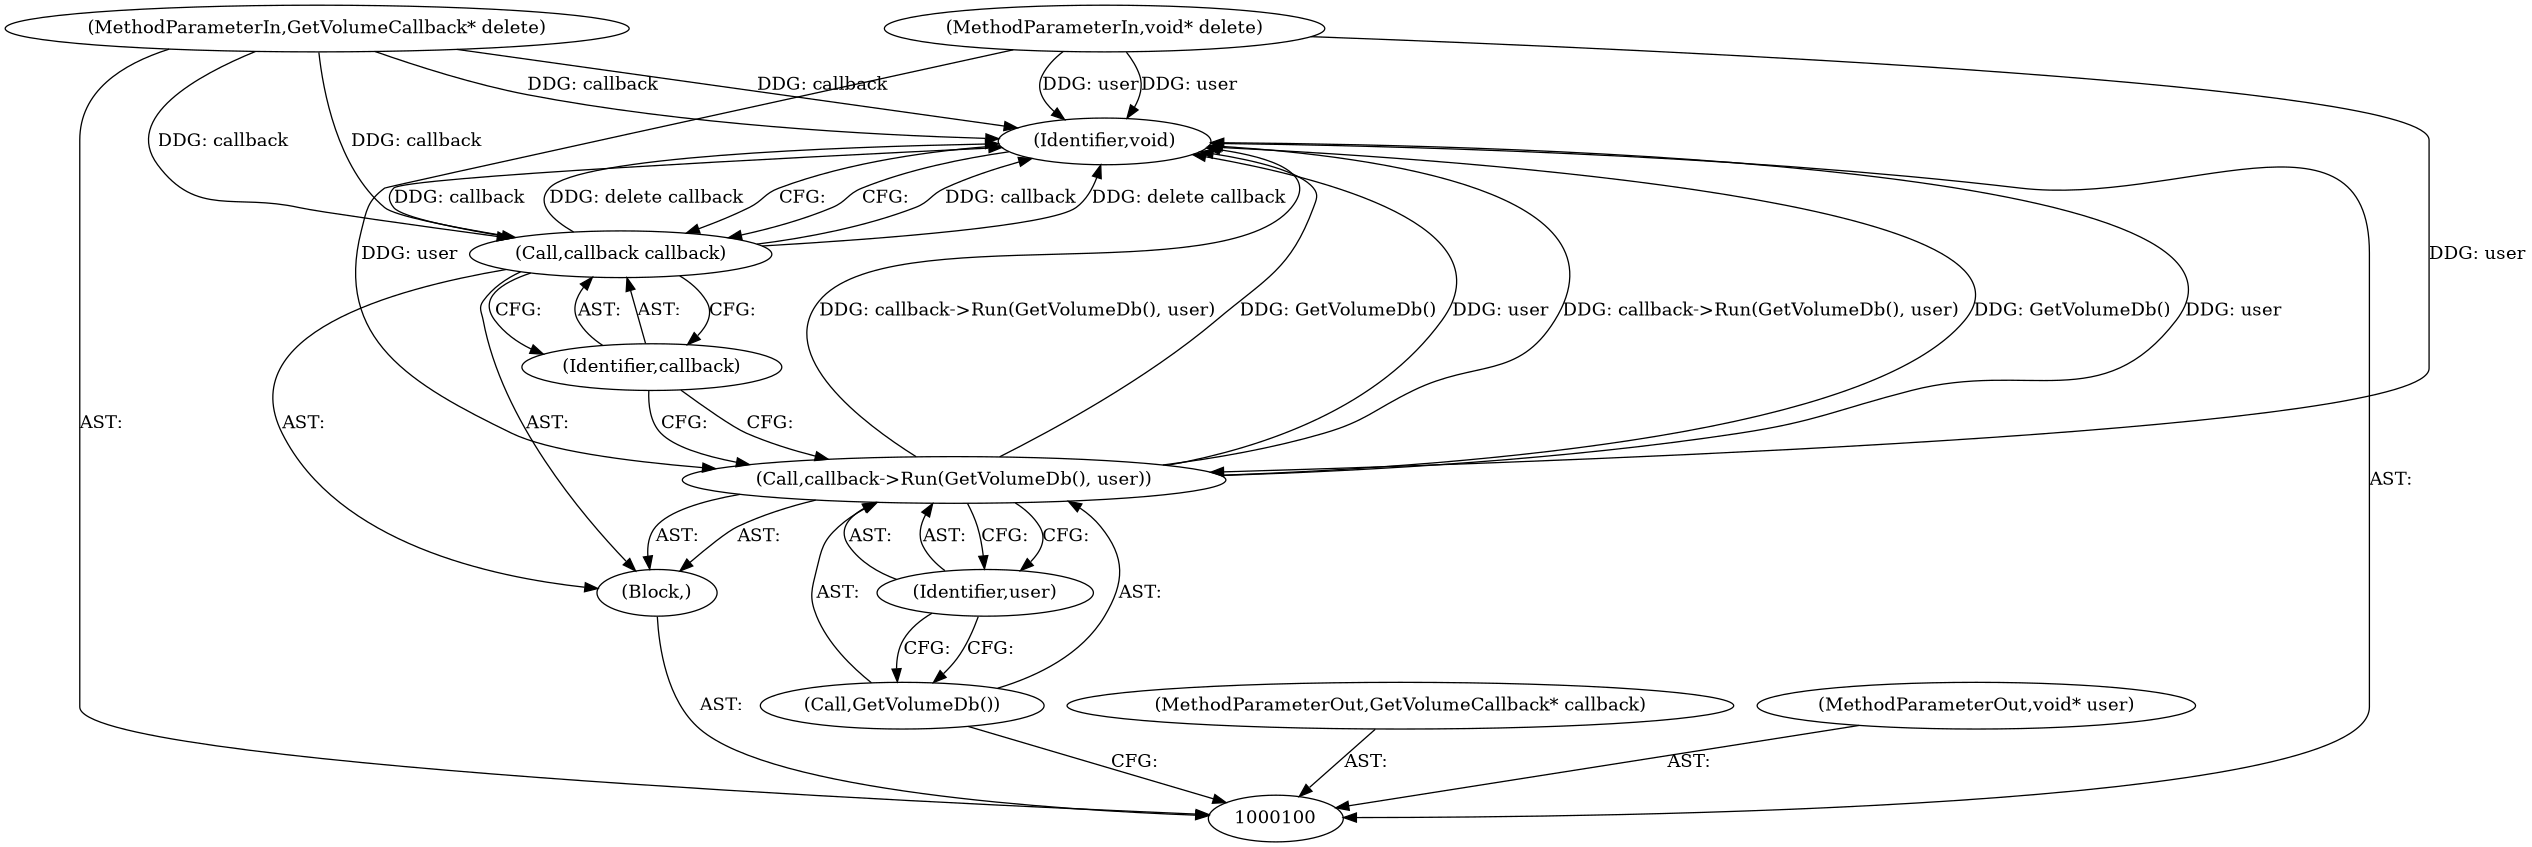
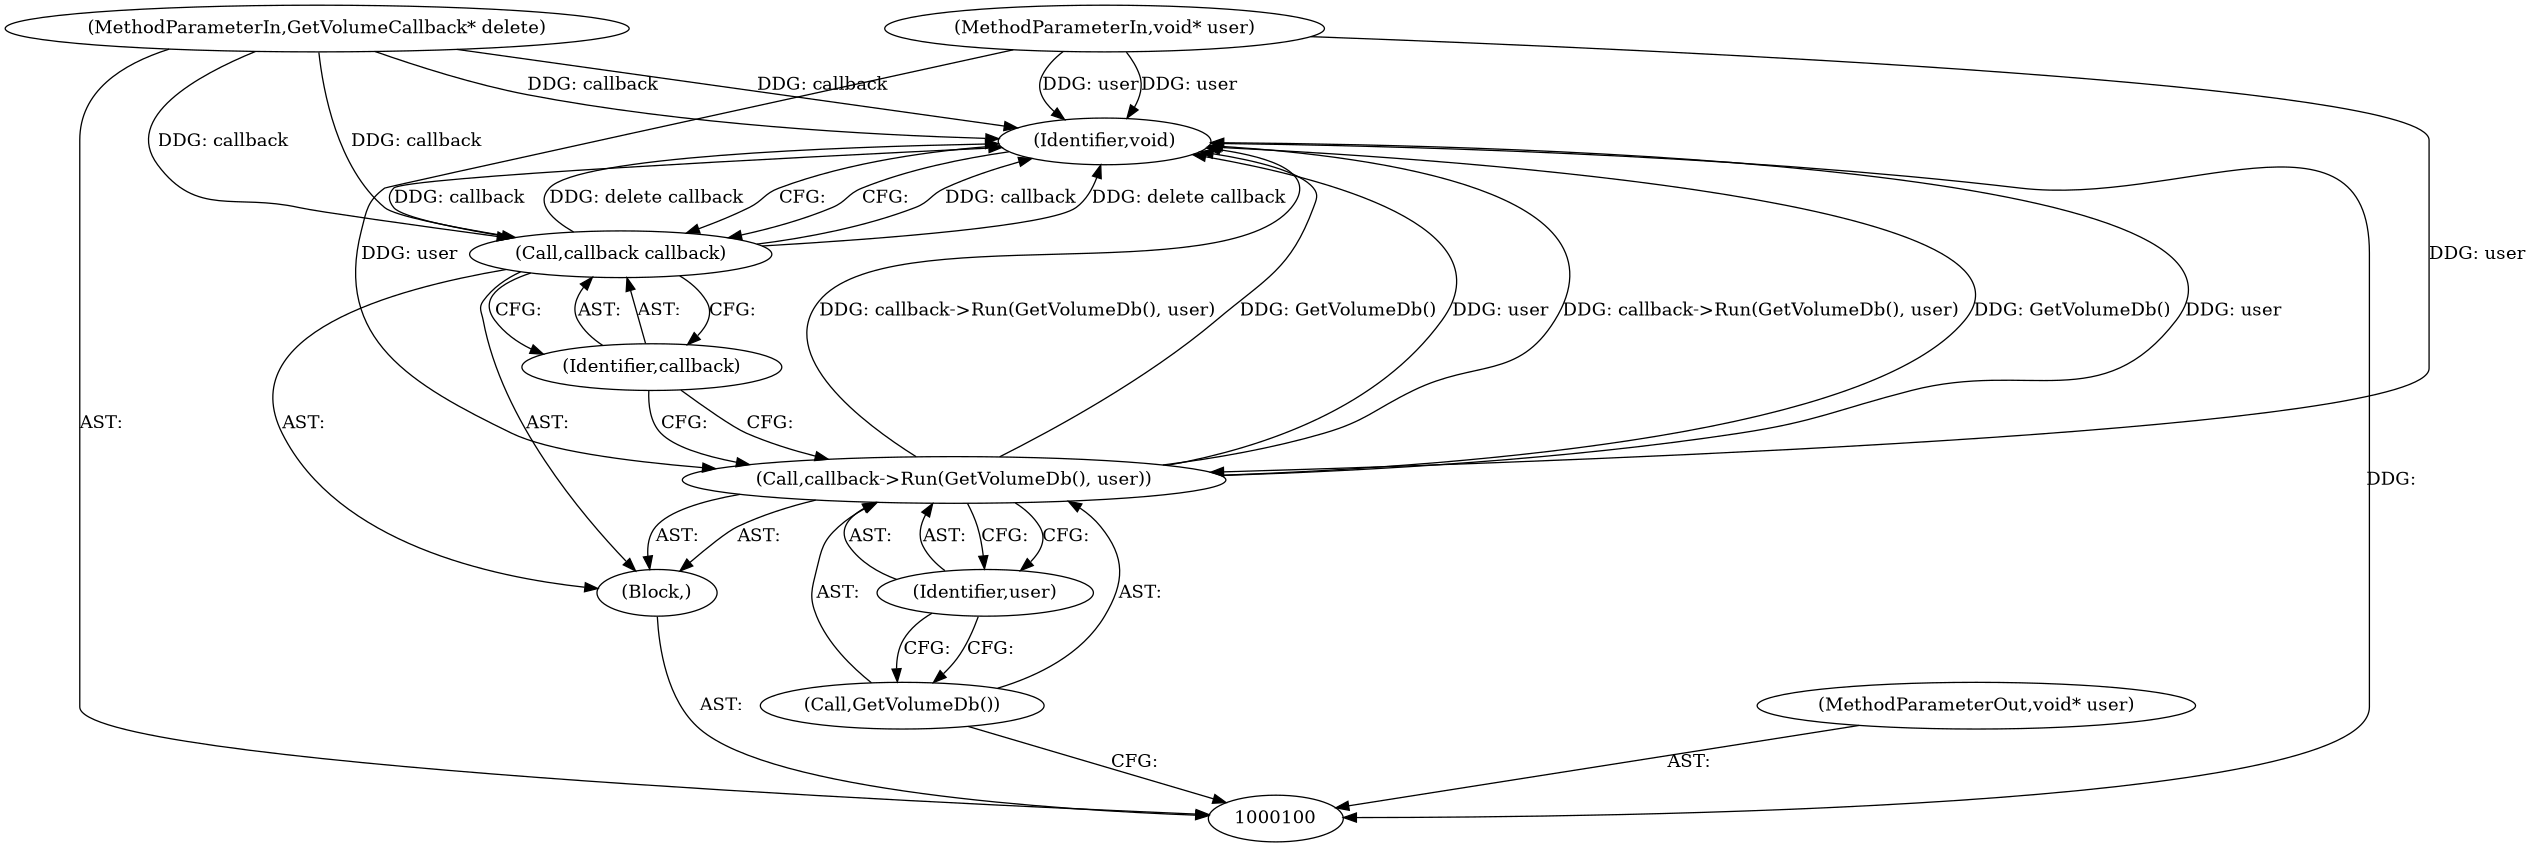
  digraph {
    n1 [label="(Identifier,void)"]
    n2 [label="(Call,callback callback)"]
    1000100
    n4 [label="(Block,)"]
    n5 [label="(Identifier,callback)"]
    n6 [label="(MethodParameterIn,GetVolumeCallback* delete)"]
-   n7 [label="(MethodParameterOut,GetVolumeCallback* callback)"]
-   n8 [label="(MethodParameterIn,void* delete)"]
+   n8 [label="(MethodParameterIn,void* user)"]
    n9 [label="(Call,callback->Run(GetVolumeDb(), user))"]
    n10 [label="(Identifier,user)"]
    n11 [label="(MethodParameterOut,void* user)"]
    n12 [label="(Call,GetVolumeDb())"]
    n1 -> n2 [label="CFG: "]
    n1 -> n2 [label="CFG: "]
-   n1 -> 1000100 [label="AST: "]
+   n1 -> 1000100 [label="DDG: "]
    n2 -> n1 [label="DDG: callback"]
    n2 -> n1 [label="DDG: delete callback"]
    n2 -> n1 [label="DDG: callback"]
    n2 -> n1 [label="DDG: delete callback"]
    n2 -> n4 [label="AST: "]
    n2 -> n4 [label="AST: "]
    n2 -> n5 [label="CFG: "]
    n2 -> n5 [label="CFG: "]
    n4 -> 1000100 [label="AST: "]
    n5 -> n2 [label="AST: "]
    n5 -> n2 [label="AST: "]
    n5 -> n9 [label="CFG: "]
    n5 -> n9 [label="CFG: "]
    n6 -> n1 [label="DDG: callback"]
    n6 -> n1 [label="DDG: callback"]
    n6 -> n2 [label="DDG: callback"]
    n6 -> n2 [label="DDG: callback"]
    n6 -> 1000100 [label="AST: "]
-   n7 -> 1000100 [label="AST: "]
    n8 -> n1 [label="DDG: user"]
    n8 -> n1 [label="DDG: user"]
    n8 -> n9 [label="DDG: user"]
    n8 -> n9 [label="DDG: user"]
    n9 -> n1 [label="DDG: callback->Run(GetVolumeDb(), user)"]
    n9 -> n1 [label="DDG: GetVolumeDb()"]
    n9 -> n1 [label="DDG: user"]
    n9 -> n1 [label="DDG: callback->Run(GetVolumeDb(), user)"]
    n9 -> n1 [label="DDG: GetVolumeDb()"]
    n9 -> n1 [label="DDG: user"]
    n9 -> n4 [label="AST: "]
    n9 -> n4 [label="AST: "]
    n9 -> n10 [label="CFG: "]
    n9 -> n10 [label="CFG: "]
    n10 -> n9 [label="AST: "]
    n10 -> n9 [label="AST: "]
    n10 -> n12 [label="CFG: "]
    n10 -> n12 [label="CFG: "]
    n11 -> 1000100 [label="AST: "]
    n12 -> 1000100 [label="CFG: "]
    n12 -> n9 [label="AST: "]
    n12 -> n9 [label="AST: "]
  }
